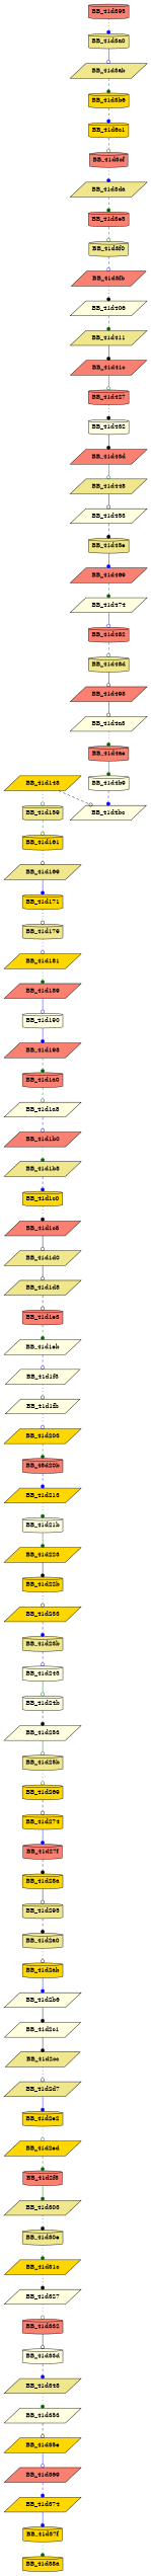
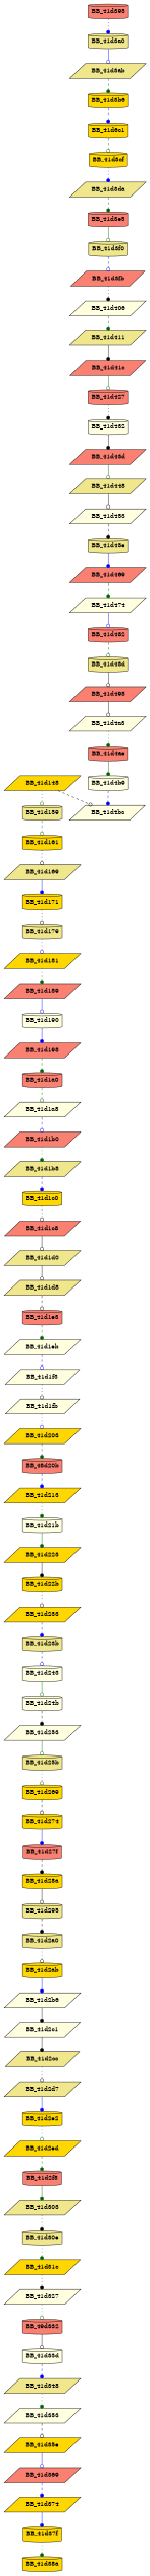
  digraph {
    node [fillcolor=khaki shape=parallelogram style=filled]
    edge [arrowhead=dot color=darkgreen style=dashed]
    BB_41d159 [shape=cylinder]
    BB_41d148 [fillcolor=gold]
    BB_41d4bc [fillcolor=lightyellow]
    BB_41d161 [fillcolor=gold shape=cylinder]
    BB_41d169
    BB_41d171 [fillcolor=gold shape=cylinder]
    BB_41d179 [shape=cylinder]
    BB_41d181 [fillcolor=gold]
    BB_41d189 [fillcolor=salmon]
    BB_41d190 [fillcolor=lightyellow shape=cylinder]
    BB_41d198 [fillcolor=salmon]
    BB_41d1a0 [fillcolor=salmon shape=cylinder]
    BB_41d1a8 [fillcolor=lightyellow]
    BB_41d1b0 [fillcolor=salmon]
    BB_41d1b8
    BB_41d1c0 [fillcolor=gold shape=cylinder]
    BB_41d1c8 [fillcolor=salmon]
    BB_41d1d0
    BB_41d1d8
    BB_41d1e3 [fillcolor=salmon shape=cylinder]
    BB_41d1eb [fillcolor=lightyellow]
    BB_41d1f3 [fillcolor=lightyellow]
    BB_41d1fb [fillcolor=lightyellow]
    BB_41d203 [fillcolor=gold]
    n25 [fillcolor=salmon label=BB_48d20b shape=cylinder]
    BB_41d213 [fillcolor=gold]
    BB_41d21b [fillcolor=lightyellow shape=cylinder]
    BB_41d223 [fillcolor=gold]
    BB_41d22b [fillcolor=gold shape=cylinder]
    BB_41d233 [fillcolor=gold]
    BB_41d23b [shape=cylinder]
    BB_41d243 [fillcolor=lightyellow shape=cylinder]
    BB_41d24b [fillcolor=lightyellow shape=cylinder]
    BB_41d253 [fillcolor=lightyellow]
    BB_41d25b [shape=cylinder]
    BB_41d269 [fillcolor=gold shape=cylinder]
    BB_41d274 [fillcolor=gold shape=cylinder]
    BB_41d27f [fillcolor=salmon shape=cylinder]
    BB_41d28a [fillcolor=gold shape=cylinder]
    BB_41d295 [shape=cylinder]
    BB_41d2a0 [shape=cylinder]
    BB_41d2ab [fillcolor=gold shape=cylinder]
    BB_41d2b6 [fillcolor=lightyellow]
    BB_41d2c1 [fillcolor=lightyellow]
    BB_41d2cc
    BB_41d2d7
    BB_41d2e2 [fillcolor=gold shape=cylinder]
    BB_41d2ed [fillcolor=gold]
    BB_41d2f8 [fillcolor=salmon shape=cylinder]
    BB_41d303
    BB_41d30e [shape=cylinder]
    BB_41d31c [fillcolor=gold]
    BB_41d327 [fillcolor=lightyellow]
-   BB_41d332 [fillcolor=salmon shape=cylinder]
+   BB_41d332 [fillcolor=salmon shape=cylinder label=BB_49d332]
    BB_41d33d [fillcolor=lightyellow shape=cylinder]
    BB_41d348
    BB_41d353 [fillcolor=lightyellow]
    BB_41d35e [fillcolor=gold]
    BB_41d369 [fillcolor=salmon]
    BB_41d374 [fillcolor=gold]
    BB_41d37f [fillcolor=gold shape=cylinder]
    BB_41d38a [fillcolor=gold shape=cylinder]
    BB_41d395 [fillcolor=salmon shape=cylinder]
    BB_41d3a0 [shape=cylinder]
    BB_41d3ab
    BB_41d3b6 [fillcolor=gold shape=cylinder]
    n67 [fillcolor=gold label=BB_41d6c1 shape=cylinder]
-   BB_41d3cf [fillcolor=salmon shape=cylinder]
+   BB_41d3cf [fillcolor=gold shape=cylinder]
    BB_41d3da
    BB_41d3e5 [fillcolor=salmon shape=cylinder]
    BB_41d3f0 [shape=cylinder]
    BB_41d3fb [fillcolor=salmon]
    BB_41d406 [fillcolor=lightyellow]
    BB_41d411
    BB_41d41c [fillcolor=salmon]
    BB_41d427 [fillcolor=salmon shape=cylinder]
    BB_41d432 [fillcolor=lightyellow shape=cylinder]
    BB_41d43d [fillcolor=salmon]
    BB_41d448
    BB_41d453 [fillcolor=lightyellow]
    BB_41d45e [shape=cylinder]
    BB_41d469 [fillcolor=salmon]
    BB_41d474 [fillcolor=lightyellow]
    BB_41d482 [fillcolor=salmon shape=cylinder]
    BB_41d48d [shape=cylinder]
    BB_41d498 [fillcolor=salmon]
    BB_41d4a3 [fillcolor=lightyellow]
    BB_41d4ae [fillcolor=salmon shape=cylinder]
    BB_41d4b9 [fillcolor=lightyellow shape=cylinder]
    BB_41d159 -> BB_41d161 [arrowhead=odot]
    BB_41d148 -> BB_41d159 [arrowhead=odot style=dotted]
    BB_41d148 -> BB_41d4bc [arrowhead=odot color=black]
    BB_41d161 -> BB_41d169 [arrowhead=odot color=black style=dotted]
    BB_41d169 -> BB_41d171 [color=blue style=solid]
    BB_41d171 -> BB_41d179 [arrowhead=odot color=black style=dotted]
    BB_41d179 -> BB_41d181 [arrowhead=odot color=blue style=dotted]
    BB_41d181 -> BB_41d189 [style=dotted]
    BB_41d189 -> BB_41d190 [arrowhead=odot color=blue style=solid]
    BB_41d190 -> BB_41d198 [color=blue style=solid]
    BB_41d198 -> BB_41d1a0
    BB_41d1a0 -> BB_41d1a8 [arrowhead=odot]
    BB_41d1a8 -> BB_41d1b0 [arrowhead=odot color=blue]
    BB_41d1b0 -> BB_41d1b8 [style=dotted]
    BB_41d1b8 -> BB_41d1c0 [color=blue]
-   BB_41d1c0 -> BB_41d1c8 [color=black style=dotted]
+   BB_41d1c0 -> BB_41d1c8 [arrowhead=odot color=black style=dotted]
    BB_41d1c8 -> BB_41d1d0 [arrowhead=odot color=black style=solid]
    BB_41d1d0 -> BB_41d1d8 [arrowhead=odot color=black style=solid]
    BB_41d1d8 -> BB_41d1e3 [arrowhead=odot color=black]
    BB_41d1e3 -> BB_41d1eb
    BB_41d1eb -> BB_41d1f3 [arrowhead=odot color=blue]
    BB_41d1f3 -> BB_41d1fb [arrowhead=odot color=black style=dotted]
    BB_41d1fb -> BB_41d203 [arrowhead=odot color=blue style=dotted]
    BB_41d203 -> n25
    n25 -> BB_41d213 [color=blue]
    BB_41d213 -> BB_41d21b [style=dotted]
    BB_41d21b -> BB_41d223 [style=solid]
    BB_41d223 -> BB_41d22b [color=black style=solid]
    BB_41d22b -> BB_41d233 [arrowhead=odot color=black style=dotted]
    BB_41d233 -> BB_41d23b [color=blue]
    BB_41d23b -> BB_41d243 [arrowhead=odot color=blue]
    BB_41d243 -> BB_41d24b [arrowhead=odot style=solid]
    BB_41d24b -> BB_41d253 [color=black]
    BB_41d253 -> BB_41d25b [arrowhead=odot style=solid]
    BB_41d25b -> BB_41d269 [arrowhead=odot style=dotted]
    BB_41d269 -> BB_41d274 [arrowhead=odot color=black]
    BB_41d274 -> BB_41d27f [color=blue style=solid]
    BB_41d27f -> BB_41d28a [color=black]
    BB_41d28a -> BB_41d295 [arrowhead=odot color=black style=solid]
    BB_41d295 -> BB_41d2a0 [color=black]
    BB_41d2a0 -> BB_41d2ab [arrowhead=odot color=black style=dotted]
    BB_41d2ab -> BB_41d2b6 [color=blue style=solid]
    BB_41d2b6 -> BB_41d2c1 [color=black style=solid]
    BB_41d2c1 -> BB_41d2cc [color=black style=solid]
    BB_41d2cc -> BB_41d2d7 [arrowhead=odot color=black style=dotted]
    BB_41d2d7 -> BB_41d2e2 [color=blue style=solid]
    BB_41d2e2 -> BB_41d2ed [arrowhead=odot style=dotted]
    BB_41d2ed -> BB_41d2f8
    BB_41d2f8 -> BB_41d303 [style=solid]
    BB_41d303 -> BB_41d30e [color=black style=dotted]
    BB_41d30e -> BB_41d31c [style=dotted]
    BB_41d31c -> BB_41d327 [color=black style=dotted]
    BB_41d327 -> BB_41d332 [arrowhead=odot style=dotted]
    BB_41d332 -> BB_41d33d [arrowhead=odot color=black style=solid]
    BB_41d33d -> BB_41d348 [color=blue]
    BB_41d348 -> BB_41d353 [style=dotted]
    BB_41d353 -> BB_41d35e [arrowhead=odot color=black]
    BB_41d35e -> BB_41d369 [arrowhead=odot color=blue style=solid]
    BB_41d369 -> BB_41d374 [color=blue]
    BB_41d374 -> BB_41d37f [color=blue style=solid]
    BB_41d37f -> BB_41d38a [style=dotted]
    BB_41d395 -> BB_41d3a0 [color=blue style=dotted]
    BB_41d3a0 -> BB_41d3ab [arrowhead=odot color=blue style=solid]
    BB_41d3ab -> BB_41d3b6
    BB_41d3b6 -> n67 [color=blue]
    n67 -> BB_41d3cf [arrowhead=odot]
    BB_41d3cf -> BB_41d3da [color=blue style=dotted]
    BB_41d3da -> BB_41d3e5
-   BB_41d3e5 -> BB_41d3f0 [arrowhead=odot]
+   BB_41d3e5 -> BB_41d3f0 [arrowhead=odot style=solid]
    BB_41d3f0 -> BB_41d3fb [arrowhead=odot color=blue]
    BB_41d3fb -> BB_41d406 [color=black style=dotted]
    BB_41d406 -> BB_41d411
    BB_41d411 -> BB_41d41c [color=black style=solid]
    BB_41d41c -> BB_41d427 [arrowhead=odot style=solid]
    BB_41d427 -> BB_41d432 [color=black style=dotted]
    BB_41d432 -> BB_41d43d [color=black style=solid]
    BB_41d43d -> BB_41d448 [arrowhead=odot style=solid]
    BB_41d448 -> BB_41d453 [arrowhead=odot color=black style=solid]
    BB_41d453 -> BB_41d45e [color=black]
    BB_41d45e -> BB_41d469 [color=blue style=solid]
    BB_41d469 -> BB_41d474
    BB_41d474 -> BB_41d482 [arrowhead=odot color=blue style=solid]
    BB_41d482 -> BB_41d48d [arrowhead=odot]
    BB_41d48d -> BB_41d498 [arrowhead=odot color=black style=solid]
    BB_41d498 -> BB_41d4a3 [arrowhead=odot color=black style=solid]
    BB_41d4a3 -> BB_41d4ae [style=dotted]
    BB_41d4ae -> BB_41d4b9 [style=solid]
    BB_41d4b9 -> BB_41d4bc [color=blue]
  }
